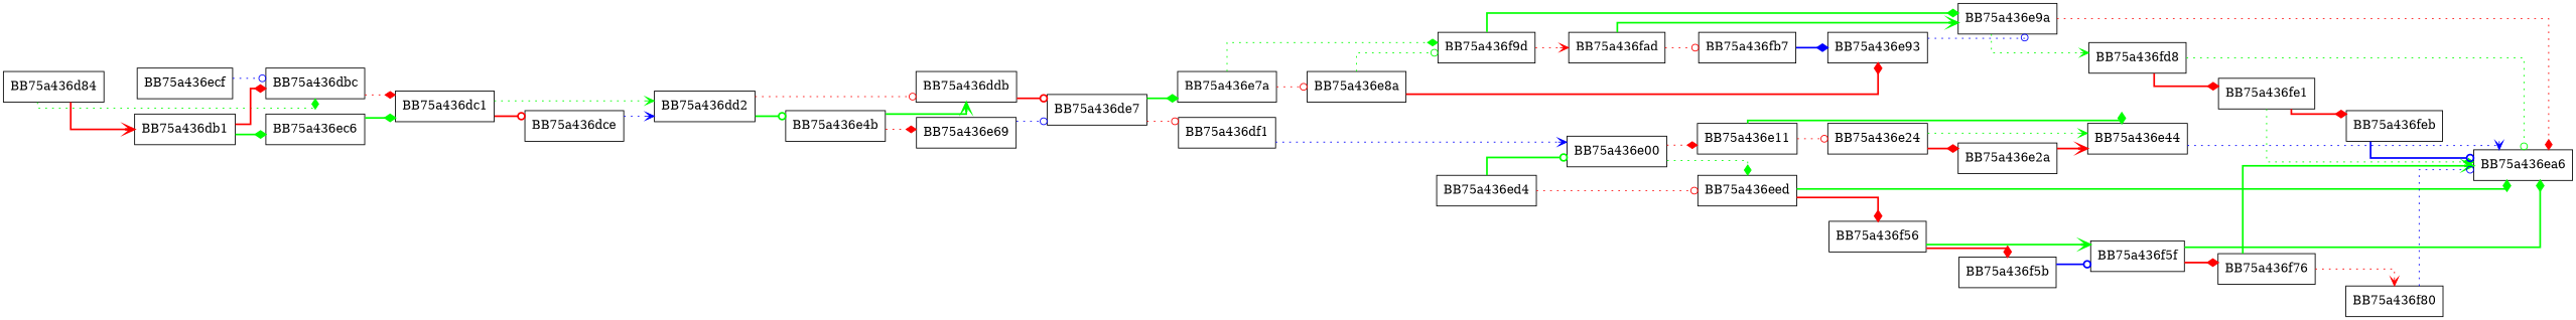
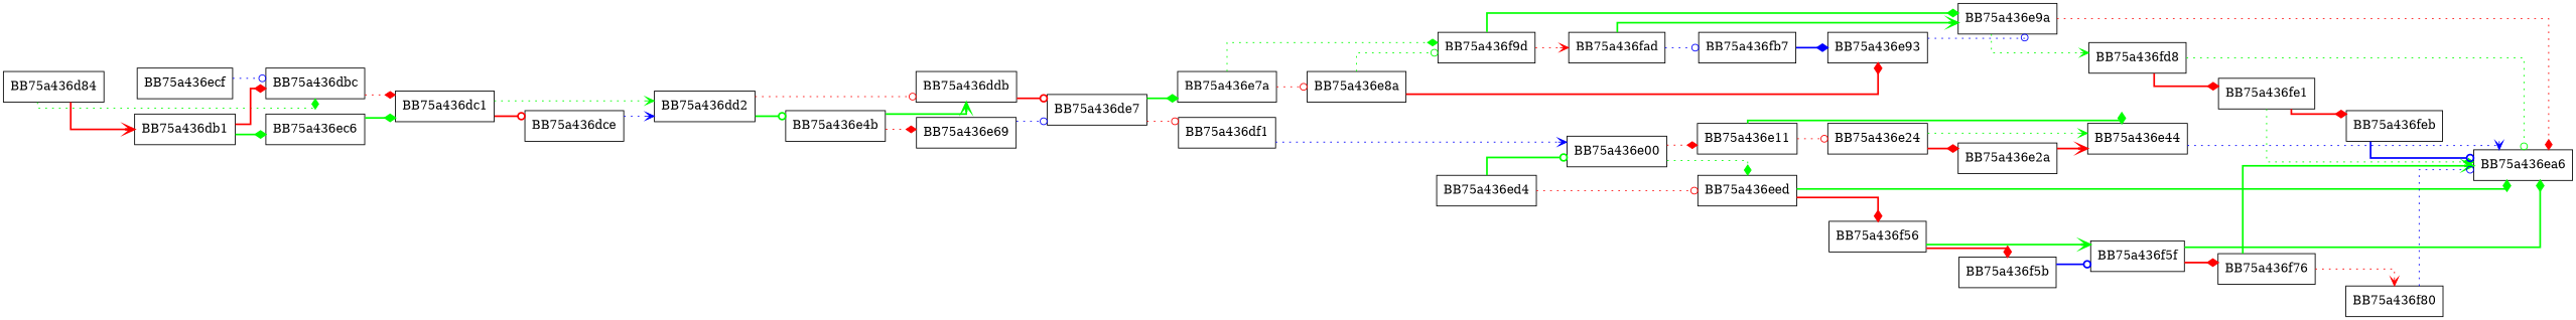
  digraph {
    rankdir=LR
    splines=ortho
    node [shape=box]
    edge [arrowhead=diamond color=red style=dotted]
    BB75a436d84
    BB75a436dbc
    BB75a436db1
    BB75a436dc1
    BB75a436ec6
    BB75a436dd2
    BB75a436dce
    BB75a436ecf
    BB75a436e4b
    BB75a436ddb
    BB75a436e69
    BB75a436de7
    BB75a436e7a
    BB75a436df1
    BB75a436f9d
    BB75a436e8a
    BB75a436e00
    BB75a436e9a
    BB75a436fad
    BB75a436e93
    BB75a436e11
    BB75a436eed
    BB75a436ed4
    BB75a436e44
    BB75a436e24
    BB75a436ea6
    BB75a436f56
    BB75a436e2a
    BB75a436fd8
    BB75a436fb7
    BB75a436fe1
    BB75a436feb
    BB75a436f5f
    BB75a436f5b
    BB75a436f76
    BB75a436f80
    BB75a436d84 -> BB75a436dbc [color=green]
    BB75a436d84 -> BB75a436db1 [arrowhead=vee style=bold]
    BB75a436dbc -> BB75a436dc1
    BB75a436db1 -> BB75a436dbc [style=bold]
    BB75a436db1 -> BB75a436ec6 [color=green style=bold]
    BB75a436dc1 -> BB75a436dd2 [arrowhead=vee color=green]
    BB75a436dc1 -> BB75a436dce [arrowhead=odot style=bold]
    BB75a436ec6 -> BB75a436dc1 [color=green style=bold]
    BB75a436dd2 -> BB75a436e4b [arrowhead=odot color=green style=bold]
    BB75a436dd2 -> BB75a436ddb [arrowhead=odot]
    BB75a436dce -> BB75a436dd2 [arrowhead=vee color=blue]
    BB75a436ecf -> BB75a436dbc [arrowhead=odot color=blue]
    BB75a436e4b -> BB75a436ddb [arrowhead=vee color=green style=bold]
    BB75a436e4b -> BB75a436e69
    BB75a436ddb -> BB75a436de7 [arrowhead=odot style=bold]
    BB75a436e69 -> BB75a436de7 [arrowhead=odot color=blue]
    BB75a436de7 -> BB75a436e7a [color=green style=bold]
    BB75a436de7 -> BB75a436df1 [arrowhead=odot]
    BB75a436e7a -> BB75a436f9d [color=green]
    BB75a436e7a -> BB75a436e8a [arrowhead=odot]
    BB75a436df1 -> BB75a436e00 [arrowhead=vee color=blue]
    BB75a436f9d -> BB75a436e9a [color=green style=bold]
    BB75a436f9d -> BB75a436fad [arrowhead=vee]
    BB75a436e8a -> BB75a436f9d [arrowhead=odot color=green]
    BB75a436e8a -> BB75a436e93 [style=bold]
    BB75a436e00 -> BB75a436e11
    BB75a436e00 -> BB75a436eed [color=green]
    BB75a436e9a -> BB75a436ea6
    BB75a436e9a -> BB75a436fd8 [arrowhead=vee color=green]
    BB75a436fad -> BB75a436e9a [arrowhead=vee color=green style=bold]
-   BB75a436fad -> BB75a436fb7 [arrowhead=odot]
+   BB75a436fad -> BB75a436fb7 [arrowhead=odot color=blue]
    BB75a436e93 -> BB75a436e9a [arrowhead=odot color=blue]
    BB75a436e11 -> BB75a436e44 [color=green style=bold]
    BB75a436e11 -> BB75a436e24 [arrowhead=odot]
    BB75a436eed -> BB75a436ea6 [color=green style=bold]
    BB75a436eed -> BB75a436f56 [style=bold]
    BB75a436ed4 -> BB75a436e00 [arrowhead=odot color=green style=bold]
    BB75a436ed4 -> BB75a436eed [arrowhead=odot]
    BB75a436e44 -> BB75a436ea6 [arrowhead=vee color=blue]
    BB75a436e24 -> BB75a436e44 [arrowhead=vee color=green]
    BB75a436e24 -> BB75a436e2a [style=bold]
    BB75a436f56 -> BB75a436f5f [arrowhead=vee color=green style=bold]
    BB75a436f56 -> BB75a436f5b [style=bold]
    BB75a436e2a -> BB75a436e44 [arrowhead=vee style=bold]
    BB75a436fd8 -> BB75a436ea6 [arrowhead=odot color=green]
    BB75a436fd8 -> BB75a436fe1 [style=bold]
    BB75a436fb7 -> BB75a436e93 [color=blue style=bold]
    BB75a436fe1 -> BB75a436ea6 [color=green]
    BB75a436fe1 -> BB75a436feb [style=bold]
    BB75a436feb -> BB75a436ea6 [arrowhead=odot color=blue style=bold]
    BB75a436f5f -> BB75a436ea6 [color=green style=bold]
    BB75a436f5f -> BB75a436f76 [style=bold]
    BB75a436f5b -> BB75a436f5f [arrowhead=odot color=blue style=bold]
    BB75a436f76 -> BB75a436ea6 [arrowhead=vee color=green style=bold]
    BB75a436f76 -> BB75a436f80 [arrowhead=vee]
    BB75a436f80 -> BB75a436ea6 [arrowhead=odot color=blue]
  }
